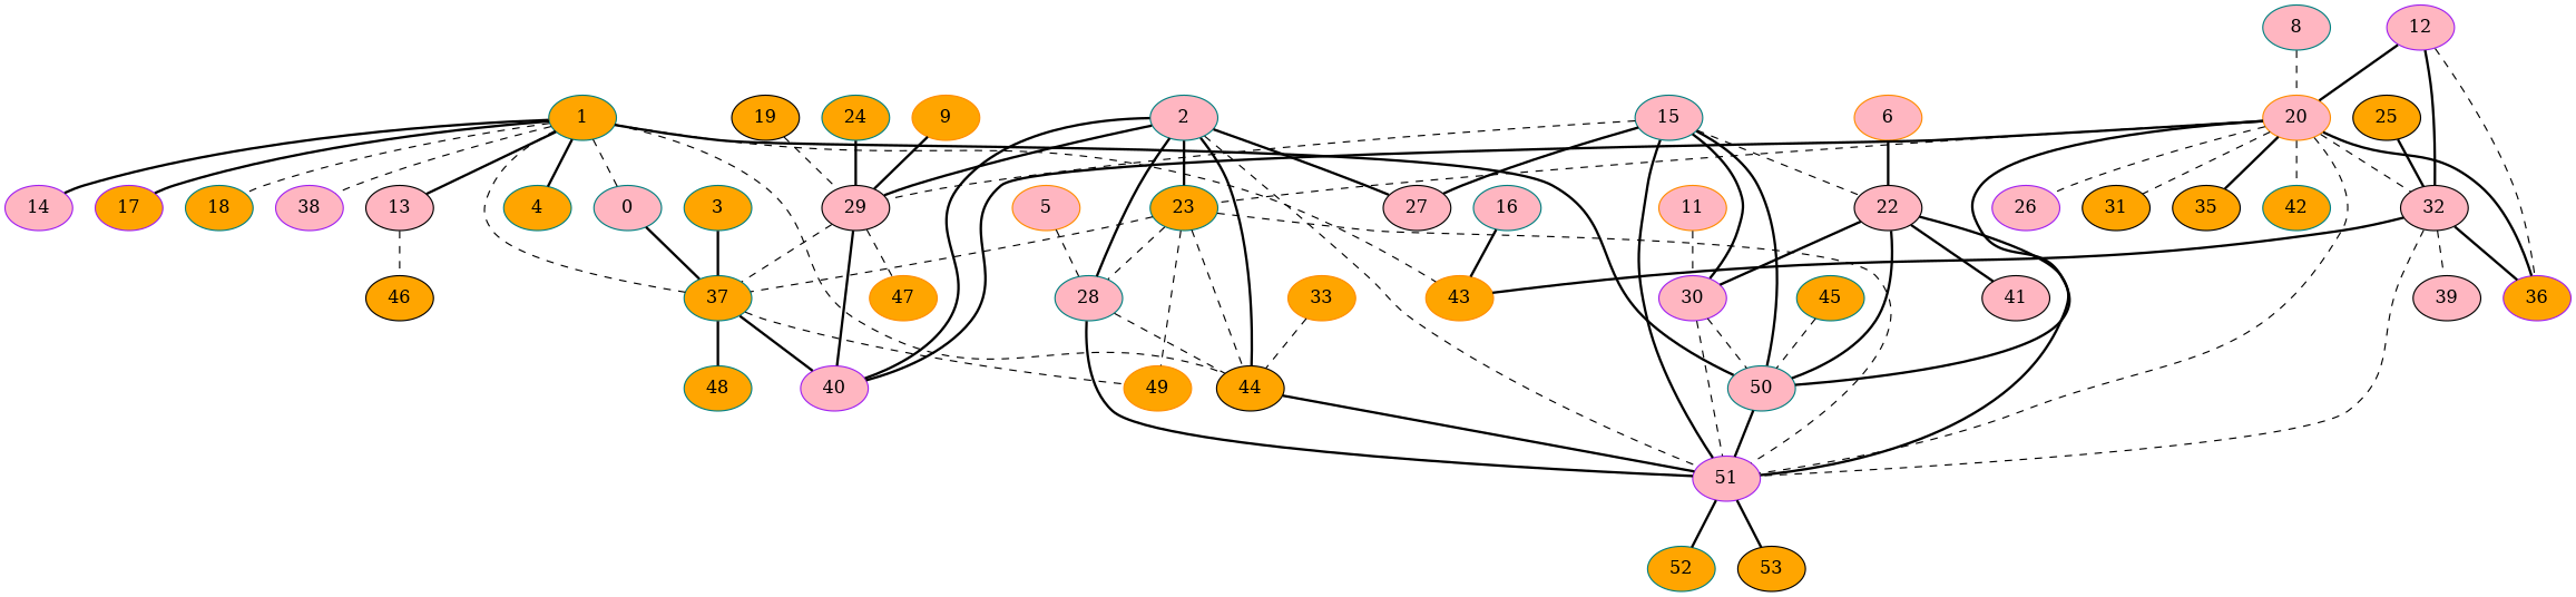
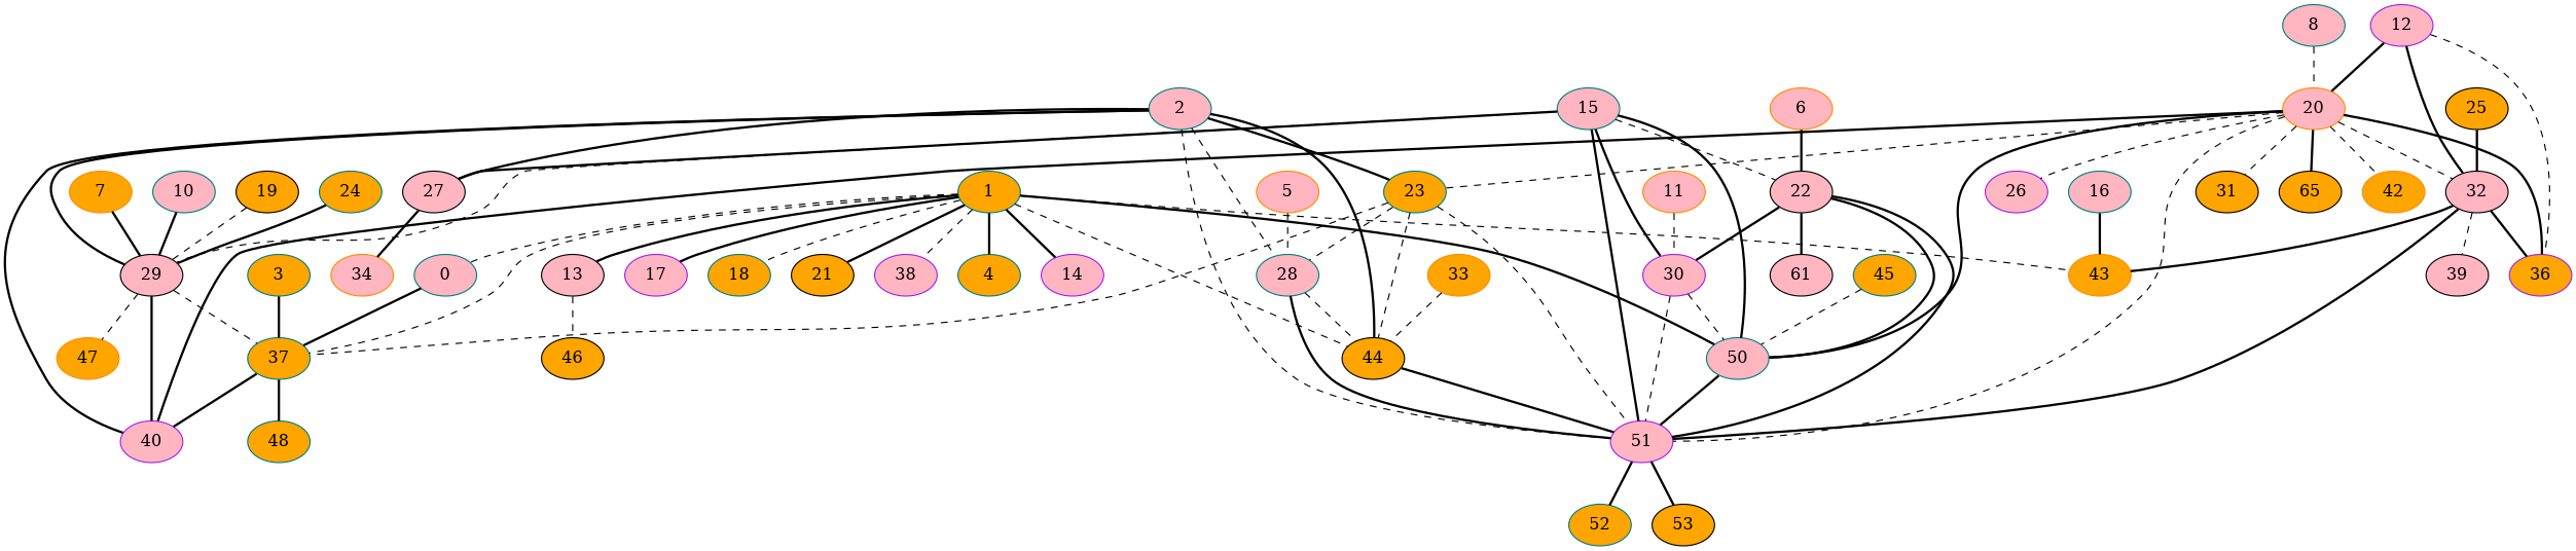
  graph {
    node [color=teal fillcolor=lightpink style=filled]
    edge [style=bold weight=1.0]
    1 [fillcolor=orange]
    4 [fillcolor=orange]
    n3 [label=0]
    13 [color=black]
    14 [color=purple]
-   17 [color=purple fillcolor=orange]
+   17 [color=purple]
    18 [fillcolor=orange]
+   21 [color=black fillcolor=orange]
    37 [fillcolor=orange]
    38 [color=purple]
    43 [color=darkorange fillcolor=orange]
    44 [color=black fillcolor=orange]
    50
    46 [color=black fillcolor=orange]
    40 [color=purple]
-   49 [color=darkorange fillcolor=orange]
    48 [fillcolor=orange]
    51 [color=purple]
    2
    23 [fillcolor=orange]
    27 [color=black]
    28
    29 [color=black]
+   34 [color=darkorange]
    47 [color=darkorange fillcolor=orange]
    52 [fillcolor=orange]
    53 [color=black fillcolor=orange]
    3 [fillcolor=orange]
    5 [color=darkorange]
    6 [color=darkorange]
    22 [color=black]
    30 [color=purple]
-   41 [color=black]
+   41 [color=black label=61]
    20 [color=darkorange]
    8
    32 [color=black]
    36 [color=purple fillcolor=orange]
    26 [color=purple]
    31 [color=black fillcolor=orange]
-   35 [color=black fillcolor=orange]
-   42 [fillcolor=orange]
-   9 [color=darkorange fillcolor=orange]
+   35 [color=black fillcolor=orange label=65]
+   42 [color=darkorange fillcolor=orange]
+   9 [color=darkorange fillcolor=orange label=7]
+   10
    11 [color=darkorange]
    12 [color=purple]
    39 [color=black]
    15
    16
    19 [color=black fillcolor=orange]
    24 [fillcolor=orange]
    25 [color=black fillcolor=orange]
    33 [color=darkorange fillcolor=orange]
    45 [fillcolor=orange]
    1 -- 4
    1 -- n3 [style=dashed]
    1 -- 13
    1 -- 14
    1 -- 17
    1 -- 18 [style=dashed]
+   1 -- 21
    1 -- 37 [style=dashed]
    1 -- 38 [style=dashed]
    1 -- 43 [style=dashed weight=4.0]
    1 -- 44 [style=dashed]
    1 -- 50
    n3 -- 37
    13 -- 46 [style=dashed]
    37 -- 40 [weight=2.0]
-   37 -- 49 [style=dashed]
    37 -- 48
    44 -- 51
    50 -- 51
    51 -- 52
    51 -- 53
    2 -- 44
    2 -- 40
    2 -- 51 [style=dashed]
    2 -- 23
    2 -- 27
-   2 -- 28
+   2 -- 28 [style=dashed]
    2 -- 29
    23 -- 37 [style=dashed]
    23 -- 44 [style=dashed]
-   23 -- 49 [style=dashed]
    23 -- 51 [style=dashed]
    23 -- 28 [style=dashed]
+   27 -- 34
    28 -- 44 [style=dashed]
    28 -- 51
    29 -- 37 [style=dashed weight=2.0]
    29 -- 40 [weight=4.0]
    29 -- 47 [style=dashed]
    3 -- 37
    5 -- 28 [style=dashed]
    6 -- 22
    22 -- 50
    22 -- 51
    22 -- 30
    22 -- 41
    30 -- 50 [style=dashed]
    30 -- 51 [style=dashed]
    20 -- 50
    20 -- 40
    20 -- 51 [style=dashed]
    20 -- 23 [style=dashed]
    20 -- 32 [style=dashed weight=2.0]
    20 -- 36 [weight=2.0]
    20 -- 26 [style=dashed]
    20 -- 31 [style=dashed]
    20 -- 35
    20 -- 42 [style=dashed]
    8 -- 20 [style=dashed]
    32 -- 43
-   32 -- 51 [style=dashed]
+   32 -- 51
    32 -- 36
    32 -- 39 [style=dashed]
    9 -- 29
+   10 -- 29
    11 -- 30 [style=dashed]
    12 -- 20 [weight=2.0]
    12 -- 32
    12 -- 36 [style=dashed]
    15 -- 50
    15 -- 51
    15 -- 27
    15 -- 29 [style=dashed]
    15 -- 22 [style=dashed]
    15 -- 30
    16 -- 43
    19 -- 29 [style=dashed]
    24 -- 29
    25 -- 32
    33 -- 44 [style=dashed]
    45 -- 50 [style=dashed]
  }
